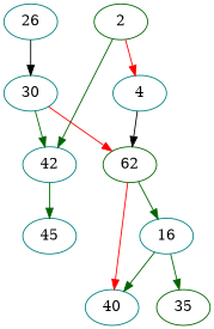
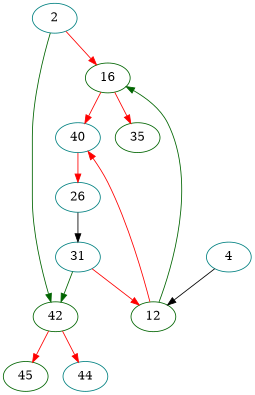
  strict digraph {
    node [color=teal]
    edge [color=red cond=false]
-   2 [color=darkgreen entry=true]
-   42
+   2 [entry=true]
+   42 [color=darkgreen]
    n3 [label=4]
-   45
-   12 [color=darkgreen label=62]
-   16
+   45 [color=darkgreen]
+   44
+   12 [color=darkgreen]
+   16 [color=darkgreen]
    n8 [label=40]
    35 [color=darkgreen]
    26
-   31 [label=30]
+   31
    2 -> 42 [color=darkgreen cond=true]
-   2 -> n3
-   42 -> 45 [color=darkgreen cond=true]
+   2 -> 16
+   42 -> 45 [cond=true]
+   42 -> 44
    n3 -> 12 [color="" cond=""]
    12 -> 16 [color=darkgreen cond=true]
    12 -> n8
-   16 -> n8 [color=darkgreen cond=true]
-   16 -> 35 [color=darkgreen]
+   16 -> n8 [cond=true]
+   16 -> 35
+   n8 -> 26
    26 -> 31 [color="" cond=""]
    31 -> 42 [color=darkgreen cond=true]
    31 -> 12
  }
